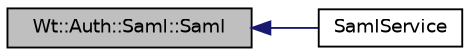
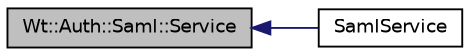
  digraph {
    rankdir=LR
    node [color=black fontname=Helvetica fontsize=10 shape=record style=filled]
-   n1 [fillcolor=grey75 fontcolor=black height=0.2 label="Wt::Auth::Saml::Saml" width=0.4]
+   n1 [fillcolor=grey75 fontcolor=black height=0.2 label="Wt::Auth::Saml::Service" width=0.4]
    n2 [fillcolor=white height=0.2 label=SamlService width=0.4]
    n1 -> n2 [color=midnightblue dir=back fontname=Helvetica fontsize=10 labelfontname=Helvetica labelfontsize=10 style=solid]
  }
